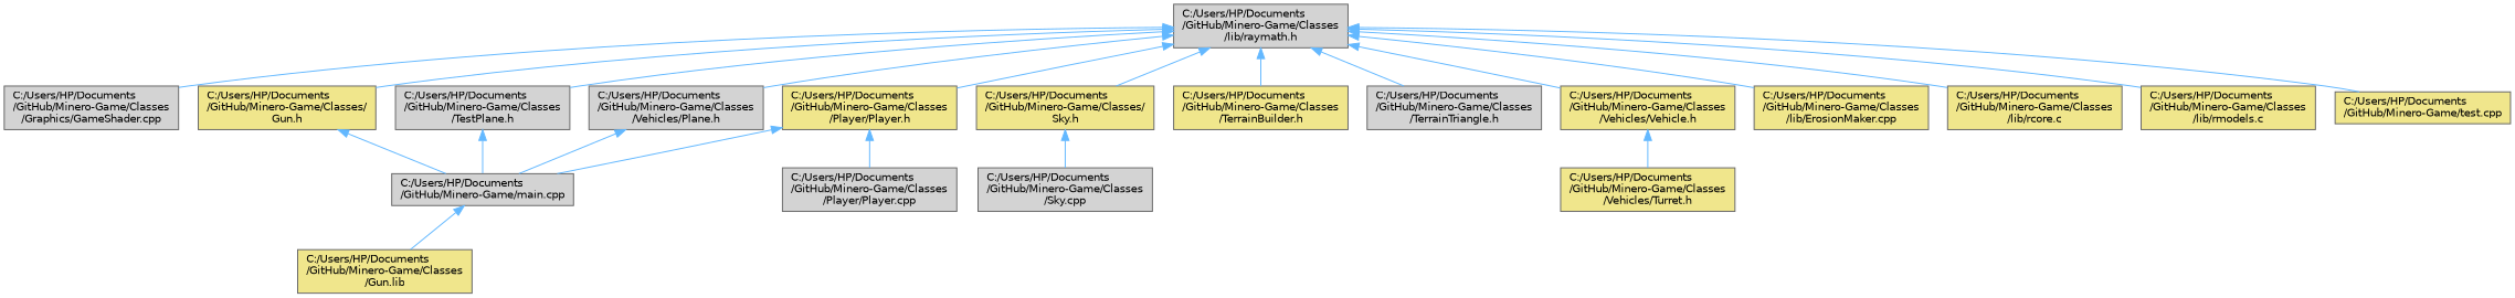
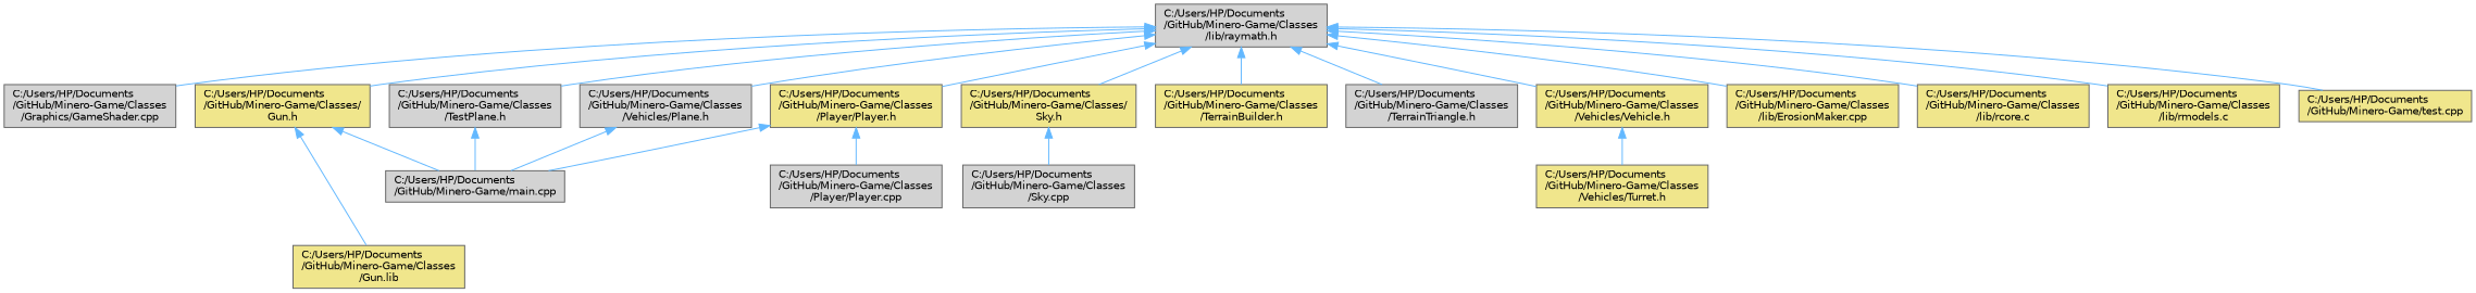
  digraph {
    node [color=grey40 fillcolor=khaki fontname=Helvetica fontsize=10 shape=box style=filled]
    edge [color=steelblue1 dir=back fontname=Helvetica fontsize=10 labelfontname=Helvetica labelfontsize=10 style=solid]
    n1 [color=gray40 fillcolor=lightgrey fontcolor=black height=0.2 label="C:/Users/HP/Documents\l/GitHub/Minero-Game/Classes\l/lib/raymath.h" width=0.4]
    n2 [fillcolor=lightgrey height=0.2 label="C:/Users/HP/Documents\l/GitHub/Minero-Game/Classes\l/Graphics/GameShader.cpp" width=0.4]
    n3 [height=0.2 label="C:/Users/HP/Documents\l/GitHub/Minero-Game/Classes/\lGun.h" width=0.4]
    n4 [height=0.2 label="C:/Users/HP/Documents\l/GitHub/Minero-Game/Classes\l/Player/Player.h" width=0.4]
    n5 [height=0.2 label="C:/Users/HP/Documents\l/GitHub/Minero-Game/Classes/\lSky.h" width=0.4]
    n6 [height=0.2 label="C:/Users/HP/Documents\l/GitHub/Minero-Game/Classes\l/TerrainBuilder.h" width=0.4]
    n7 [fillcolor=lightgrey height=0.2 label="C:/Users/HP/Documents\l/GitHub/Minero-Game/Classes\l/TerrainTriangle.h" width=0.4]
    n8 [fillcolor=lightgrey height=0.2 label="C:/Users/HP/Documents\l/GitHub/Minero-Game/Classes\l/TestPlane.h" width=0.4]
    n9 [fillcolor=lightgrey height=0.2 label="C:/Users/HP/Documents\l/GitHub/Minero-Game/Classes\l/Vehicles/Plane.h" width=0.4]
    n10 [height=0.2 label="C:/Users/HP/Documents\l/GitHub/Minero-Game/Classes\l/Vehicles/Vehicle.h" width=0.4]
    n11 [height=0.2 label="C:/Users/HP/Documents\l/GitHub/Minero-Game/Classes\l/lib/ErosionMaker.cpp" width=0.4]
    n12 [height=0.2 label="C:/Users/HP/Documents\l/GitHub/Minero-Game/Classes\l/lib/rcore.c" width=0.4]
    n13 [height=0.2 label="C:/Users/HP/Documents\l/GitHub/Minero-Game/Classes\l/lib/rmodels.c" width=0.4]
    n14 [height=0.2 label="C:/Users/HP/Documents\l/GitHub/Minero-Game/test.cpp" width=0.4]
    n15 [height=0.2 label="C:/Users/HP/Documents\l/GitHub/Minero-Game/Classes\l/Gun.lib" width=0.4]
    n16 [fillcolor=lightgrey height=0.2 label="C:/Users/HP/Documents\l/GitHub/Minero-Game/main.cpp" width=0.4]
    n17 [fillcolor=lightgrey height=0.2 label="C:/Users/HP/Documents\l/GitHub/Minero-Game/Classes\l/Player/Player.cpp" width=0.4]
    n18 [fillcolor=lightgrey height=0.2 label="C:/Users/HP/Documents\l/GitHub/Minero-Game/Classes\l/Sky.cpp" width=0.4]
    n19 [height=0.2 label="C:/Users/HP/Documents\l/GitHub/Minero-Game/Classes\l/Vehicles/Turret.h" width=0.4]
    n1 -> n2
    n1 -> n3
    n1 -> n4
    n1 -> n5
    n1 -> n6
    n1 -> n7
    n1 -> n8
    n1 -> n9
    n1 -> n10
    n1 -> n11
    n1 -> n12
    n1 -> n13
    n1 -> n14
-   n16 -> n15
+   n3 -> n15
    n3 -> n16
    n4 -> n16
    n4 -> n17
    n5 -> n18
    n8 -> n16
    n9 -> n16
    n10 -> n19
  }
